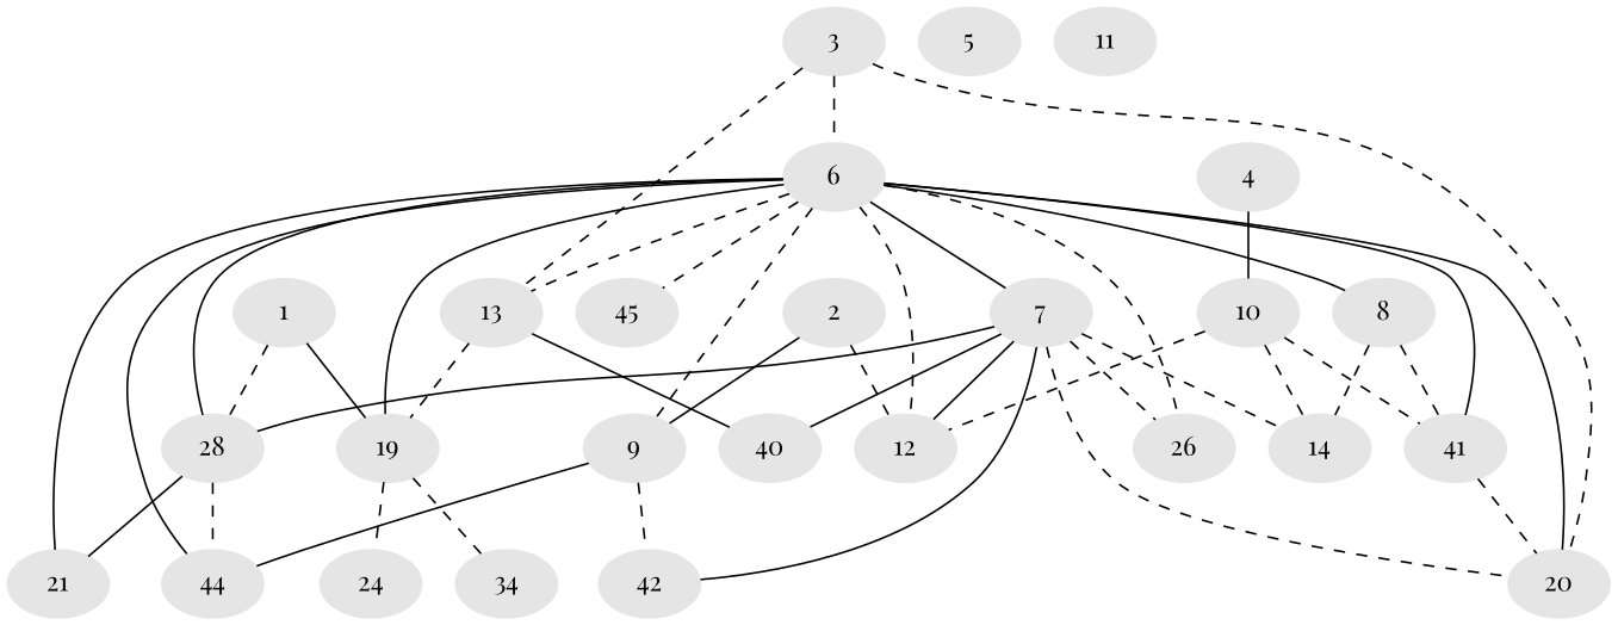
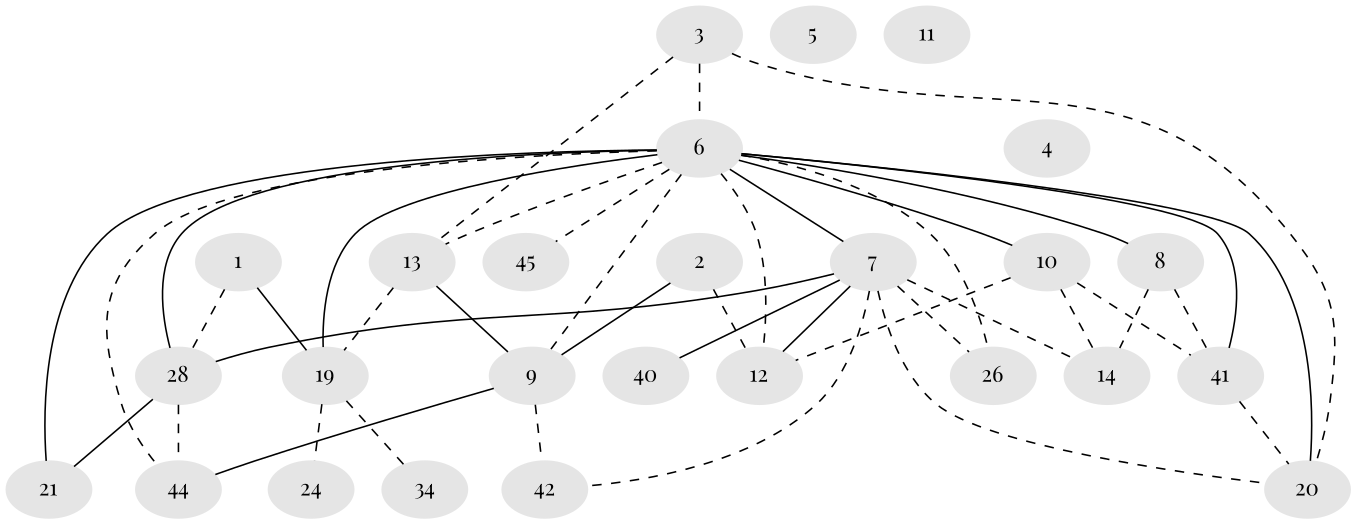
  graph {
    fontname="Playfair Display"
    node [color=gray90 fontname="Playfair Display" style=filled]
    edge [fontname="Playfair Display" style=dashed]
    1 [super="+16"]
    n2 [label=28 super="+48"]
    19 [super="+35"]
    21
    44
    24 [super="+51"]
    34
    9 [super="+52+47"]
    42
    2
    12 [super="+29"]
    6 [super="+33+27+17+25+36"]
    13 [super="+23"]
    20
    7 [super="+15"]
    10 [super="+32+28"]
    26
    41
    45
    8
    3
    40
    4
    5
    14
    11
    1 -- n2
    1 -- 19 [style=solid]
    n2 -- 21 [style=solid]
    n2 -- 44
    19 -- 24
    19 -- 34
    9 -- 44 [style=solid]
    9 -- 42
    2 -- 9 [style=solid]
    2 -- 12
    6 -- n2 [style=solid weight=2]
    6 -- 19 [style=solid weight=3]
    6 -- 21 [style=solid]
-   6 -- 44 [style=solid]
+   6 -- 44
    6 -- 9 [weight=2]
    6 -- 12 [weight=4]
    6 -- 13 [weight=2]
    6 -- 20 [style=solid weight=2]
    6 -- 7 [style=solid weight=2]
-   4 -- 10 [style=solid]
+   6 -- 10 [style=solid]
    6 -- 26
    6 -- 41 [style=solid]
    6 -- 45
    6 -- 8 [style=solid]
    13 -- 19 [weight=2]
-   13 -- 40 [style=solid]
+   13 -- 9 [style=solid]
    7 -- n2 [style=solid]
-   7 -- 42 [style=solid]
+   7 -- 42
    7 -- 12 [style=solid]
    7 -- 20
    7 -- 26
    7 -- 40 [style=solid]
    7 -- 14
    10 -- 12
    10 -- 41
    10 -- 14
    41 -- 20
    8 -- 41
    8 -- 14
    3 -- 6
    3 -- 13
    3 -- 20
  }
